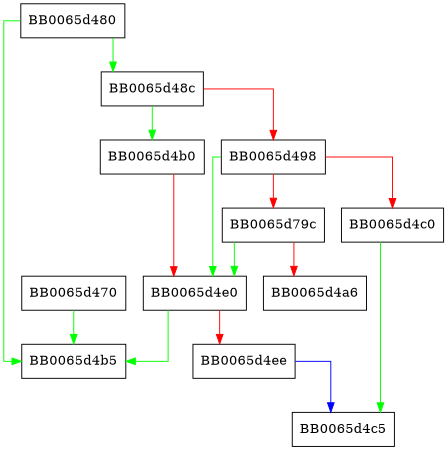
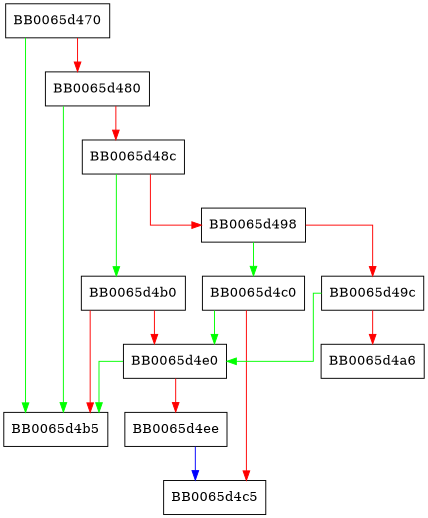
  digraph {
    splines=ortho
    node [shape=box]
    edge [color=red]
    BB0065d470
    BB0065d4b5
    BB0065d480
    BB0065d48c
    BB0065d4b0
    BB0065d498
    BB0065d4e0
    BB0065d4c0
-   BB0065d49c [label=BB0065d79c]
+   BB0065d49c
    BB0065d4ee
    BB0065d4c5
    BB0065d4a6
    BB0065d470 -> BB0065d4b5 [color=green]
+   BB0065d470 -> BB0065d480
    BB0065d480 -> BB0065d4b5 [color=green]
-   BB0065d480 -> BB0065d48c [color=green]
+   BB0065d480 -> BB0065d48c
    BB0065d48c -> BB0065d4b0 [color=green]
    BB0065d48c -> BB0065d498
+   BB0065d4b0 -> BB0065d4b5
    BB0065d4b0 -> BB0065d4e0
-   BB0065d498 -> BB0065d4c0
+   BB0065d498 -> BB0065d4c0 [color=green]
    BB0065d498 -> BB0065d49c
    BB0065d4e0 -> BB0065d4b5 [color=green]
    BB0065d4e0 -> BB0065d4ee
-   BB0065d498 -> BB0065d4e0 [color=green]
-   BB0065d4c0 -> BB0065d4c5 [color=green]
+   BB0065d4c0 -> BB0065d4e0 [color=green]
+   BB0065d4c0 -> BB0065d4c5
    BB0065d49c -> BB0065d4e0 [color=green]
    BB0065d49c -> BB0065d4a6
    BB0065d4ee -> BB0065d4c5 [color=blue]
  }
